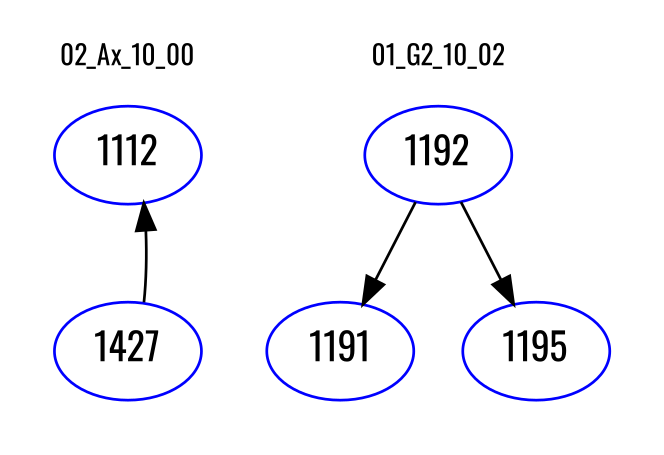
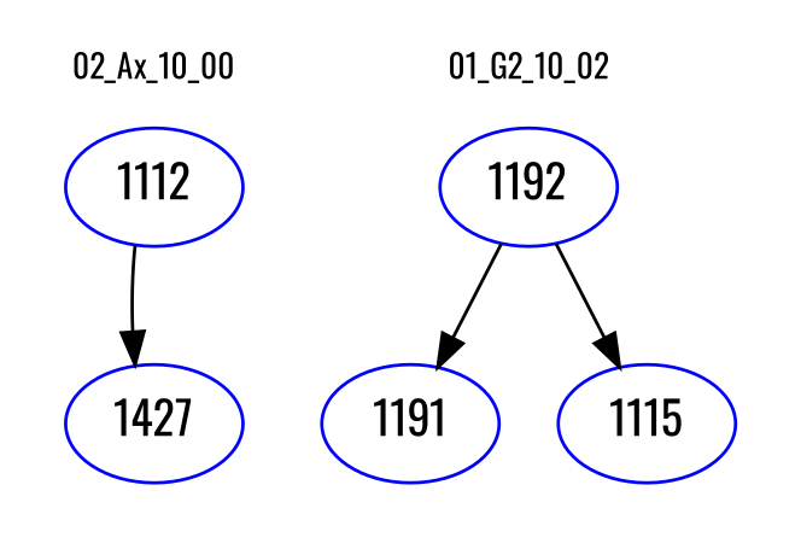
  digraph {
    fontname=Oswald
    node [color=blue fontname=Oswald]
    edge [color=black fontname=Oswald]
    n1 [label=1112]
    n2 [label=1427]
    n3 [label=1192]
    n4 [label=1191]
-   n5 [label=1195]
+   n5 [label=1115]
    subgraph cluster_1 {
      color=white
      fontsize=10
      label="02_Ax_10_00"
      n1
      n2
    }
    subgraph cluster_2 {
      color=white
      fontsize=10
      label="01_G2_10_02"
      n3
      n4
      n5
    }
-   n2 -> n1
+   n1 -> n2
    n3 -> n4
    n3 -> n5
  }
